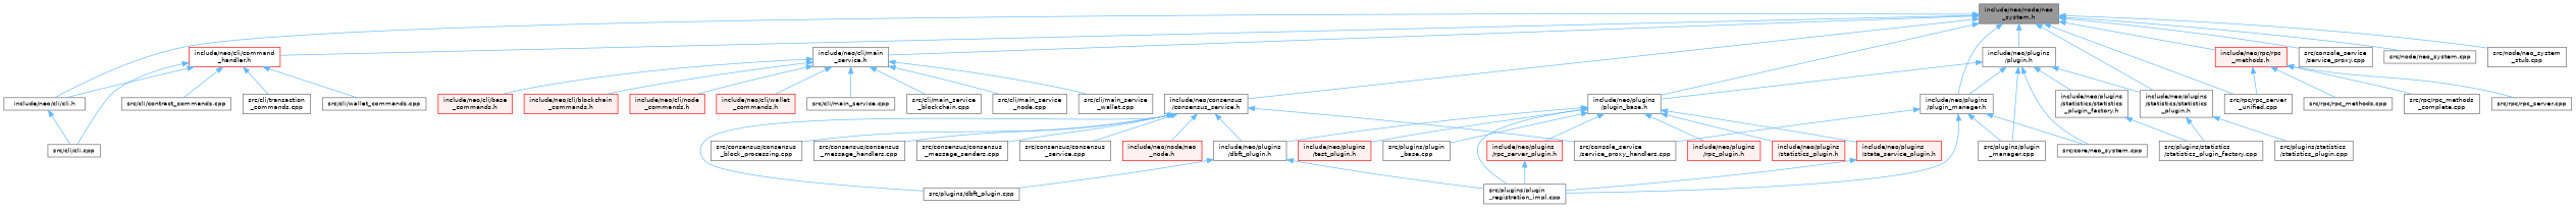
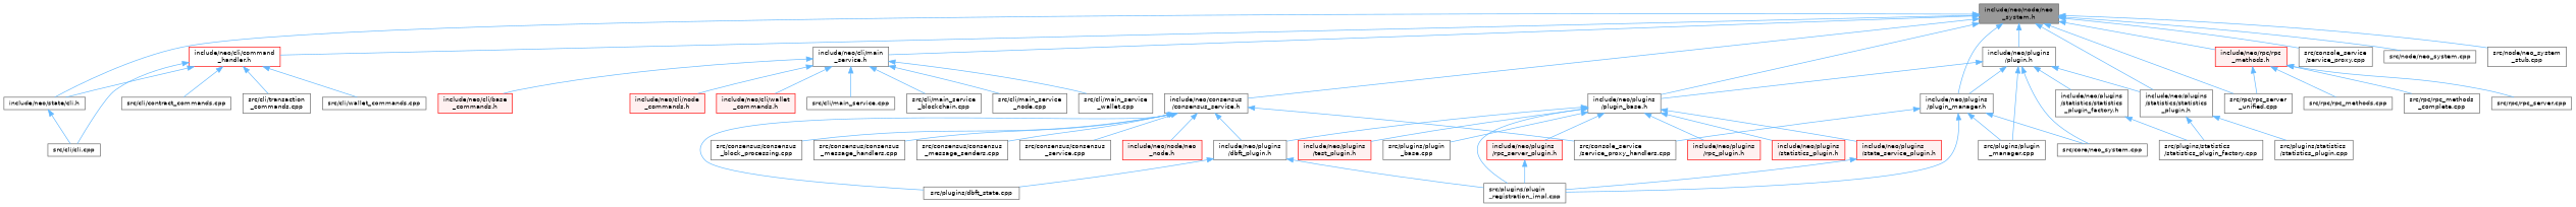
  digraph {
    node [color=grey40 fillcolor=white fontname=Helvetica fontsize=10 shape=box style=filled]
    edge [color=steelblue1 dir=back fontname=Helvetica fontsize=10 labelfontname=Helvetica labelfontsize=10 style=solid]
    n1 [color=gray40 fillcolor=grey60 fontcolor=black height=0.2 label="include/neo/node/neo\l_system.h" width=0.4]
-   n2 [height=0.2 label="include/neo/cli/cli.h" width=0.4]
+   n2 [height=0.2 label="include/neo/state/cli.h" width=0.4]
    n3 [color=red height=0.2 label="include/neo/cli/command\l_handler.h" width=0.4]
    n4 [height=0.2 label="include/neo/cli/main\l_service.h" width=0.4]
    n5 [height=0.2 label="include/neo/consensus\l/consensus_service.h" width=0.4]
    n6 [height=0.2 label="include/neo/plugins\l/plugin.h" width=0.4]
    n7 [height=0.2 label="include/neo/plugins\l/plugin_base.h" width=0.4]
    n8 [height=0.2 label="include/neo/plugins\l/plugin_manager.h" width=0.4]
    n9 [height=0.2 label="include/neo/plugins\l/statistics/statistics\l_plugin.h" width=0.4]
    n10 [color=red fillcolor="#FFF0F0" height=0.2 label="include/neo/rpc/rpc\l_methods.h" width=0.4]
    n11 [height=0.2 label="src/rpc/rpc_server\l_unified.cpp" width=0.4]
    n12 [height=0.2 label="src/console_service\l/service_proxy.cpp" width=0.4]
    n13 [height=0.2 label="src/node/neo_system.cpp" width=0.4]
    n14 [height=0.2 label="src/node/neo_system\l_stub.cpp" width=0.4]
    n15 [height=0.2 label="src/cli/cli.cpp" width=0.4]
    n16 [height=0.2 label="src/cli/contract_commands.cpp" width=0.4]
    n17 [height=0.2 label="src/cli/transaction\l_commands.cpp" width=0.4]
    n18 [height=0.2 label="src/cli/wallet_commands.cpp" width=0.4]
    n19 [color=red fillcolor="#FFF0F0" height=0.2 label="include/neo/cli/base\l_commands.h" width=0.4]
-   n20 [color=red fillcolor="#FFF0F0" height=0.2 label="include/neo/cli/blockchain\l_commands.h" width=0.4]
    n21 [color=red fillcolor="#FFF0F0" height=0.2 label="include/neo/cli/node\l_commands.h" width=0.4]
    n22 [color=red fillcolor="#FFF0F0" height=0.2 label="include/neo/cli/wallet\l_commands.h" width=0.4]
    n23 [height=0.2 label="src/cli/main_service.cpp" width=0.4]
    n24 [height=0.2 label="src/cli/main_service\l_blockchain.cpp" width=0.4]
    n25 [height=0.2 label="src/cli/main_service\l_node.cpp" width=0.4]
    n26 [height=0.2 label="src/cli/main_service\l_wallet.cpp" width=0.4]
    n27 [color=red fillcolor="#FFF0F0" height=0.2 label="include/neo/node/neo\l_node.h" width=0.4]
    n28 [height=0.2 label="include/neo/plugins\l/dbft_plugin.h" width=0.4]
-   n29 [height=0.2 label="src/plugins/dbft_plugin.cpp" width=0.4]
+   n29 [height=0.2 label="src/plugins/dbft_state.cpp" width=0.4]
    n30 [height=0.2 label="src/consensus/consensus\l_block_processing.cpp" width=0.4]
    n31 [height=0.2 label="src/consensus/consensus\l_message_handlers.cpp" width=0.4]
    n32 [height=0.2 label="src/consensus/consensus\l_message_senders.cpp" width=0.4]
    n33 [height=0.2 label="src/consensus/consensus\l_service.cpp" width=0.4]
    n34 [height=0.2 label="src/console_service\l/service_proxy_handlers.cpp" width=0.4]
    n35 [height=0.2 label="src/core/neo_system.cpp" width=0.4]
    n36 [height=0.2 label="src/plugins/plugin\l_manager.cpp" width=0.4]
    n37 [height=0.2 label="include/neo/plugins\l/statistics/statistics\l_plugin_factory.h" width=0.4]
    n38 [height=0.2 label="src/plugins/plugin\l_registration_impl.cpp" width=0.4]
    n39 [color=red fillcolor="#FFF0F0" height=0.2 label="include/neo/plugins\l/rpc_plugin.h" width=0.4]
    n40 [color=red fillcolor="#FFF0F0" height=0.2 label="include/neo/plugins\l/rpc_server_plugin.h" width=0.4]
    n41 [color=red fillcolor="#FFF0F0" height=0.2 label="include/neo/plugins\l/state_service_plugin.h" width=0.4]
    n42 [color=red fillcolor="#FFF0F0" height=0.2 label="include/neo/plugins\l/statistics_plugin.h" width=0.4]
    n43 [color=red fillcolor="#FFF0F0" height=0.2 label="include/neo/plugins\l/test_plugin.h" width=0.4]
    n44 [height=0.2 label="src/plugins/plugin\l_base.cpp" width=0.4]
    n45 [height=0.2 label="src/plugins/statistics\l/statistics_plugin.cpp" width=0.4]
    n46 [height=0.2 label="src/plugins/statistics\l/statistics_plugin_factory.cpp" width=0.4]
    n47 [height=0.2 label="src/rpc/rpc_methods.cpp" width=0.4]
    n48 [height=0.2 label="src/rpc/rpc_methods\l_complete.cpp" width=0.4]
    n49 [height=0.2 label="src/rpc/rpc_server.cpp" width=0.4]
    n1 -> n2
    n1 -> n3
    n1 -> n4
    n1 -> n5
    n1 -> n6
    n1 -> n7
    n1 -> n8
    n1 -> n9
    n1 -> n10
    n1 -> n11
    n1 -> n12
    n1 -> n13
    n1 -> n14
    n2 -> n15
    n3 -> n2
    n3 -> n15
    n3 -> n16
    n3 -> n17
    n3 -> n18
    n4 -> n19
-   n4 -> n20
    n4 -> n21
    n4 -> n22
    n4 -> n23
    n4 -> n24
    n4 -> n25
    n4 -> n26
    n5 -> n27
    n5 -> n28
    n5 -> n29
    n5 -> n30
    n5 -> n31
    n5 -> n32
    n5 -> n33
    n5 -> n34
    n6 -> n7
    n6 -> n8
    n6 -> n9
    n6 -> n35
    n6 -> n36
    n6 -> n37
    n7 -> n28
    n7 -> n38
    n7 -> n39
    n7 -> n40
    n7 -> n41
    n7 -> n42
    n7 -> n43
    n7 -> n44
    n8 -> n34
    n8 -> n35
    n8 -> n36
    n8 -> n38
    n9 -> n45
    n9 -> n46
    n10 -> n11
    n10 -> n47
    n10 -> n48
    n10 -> n49
    n28 -> n29
    n28 -> n38
    n37 -> n46
    n40 -> n38
    n41 -> n38
  }
